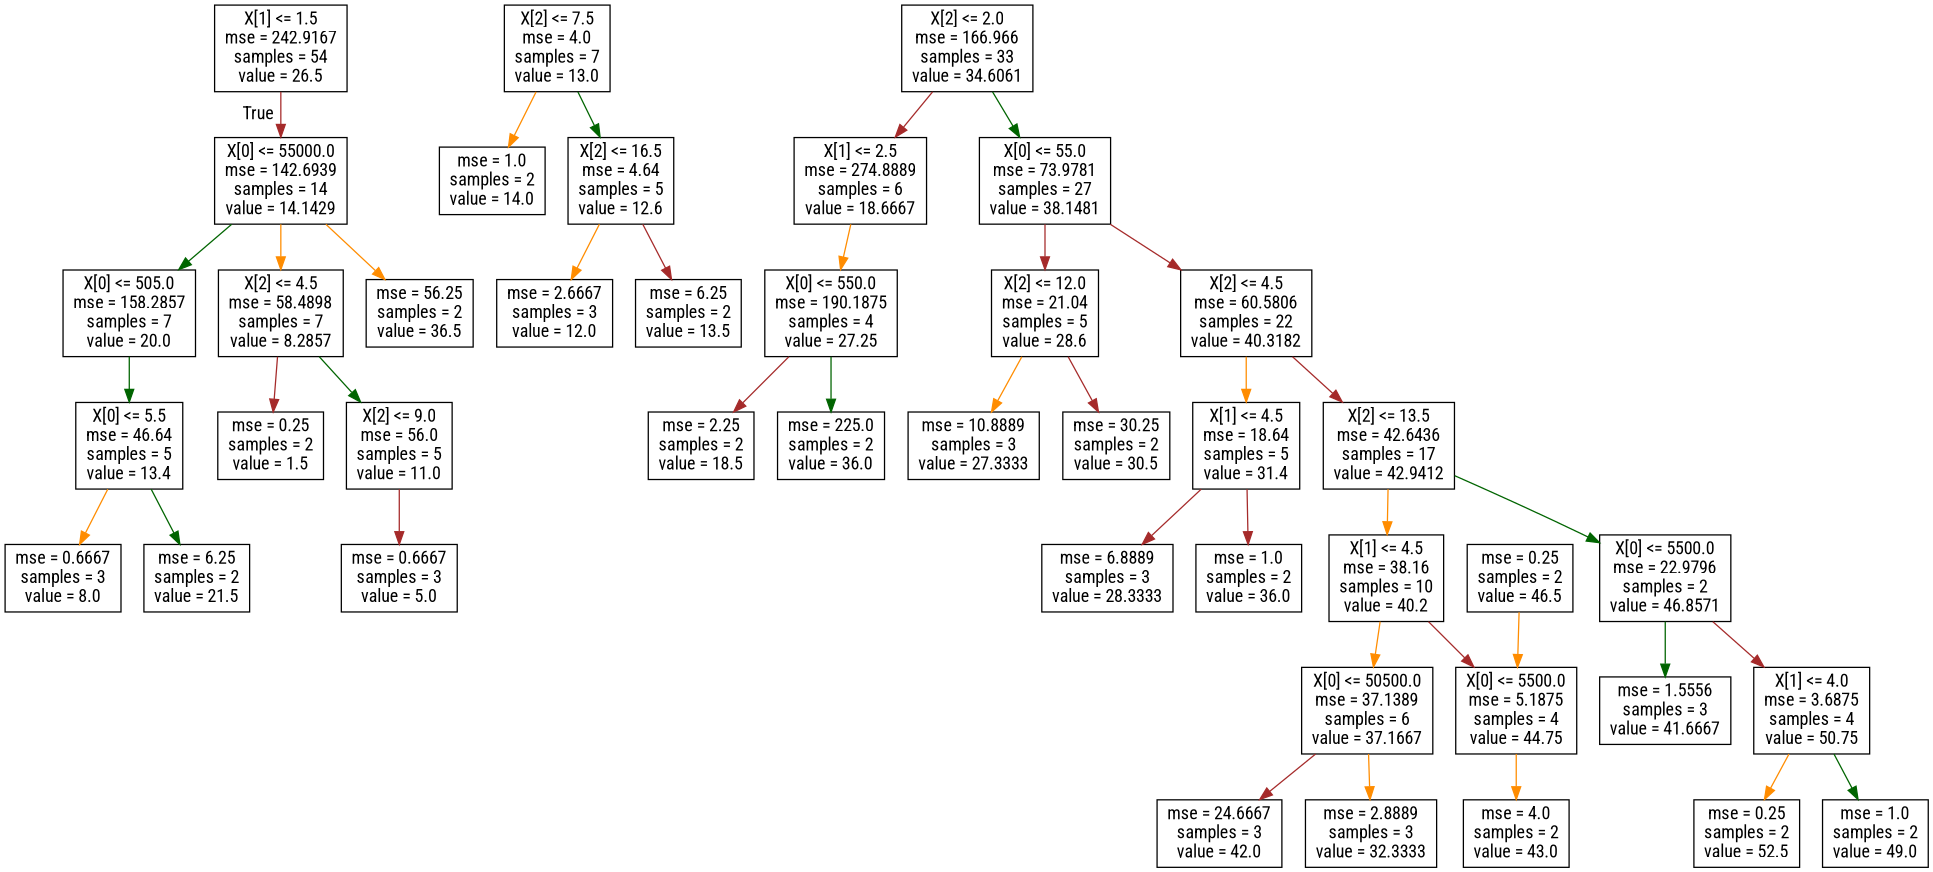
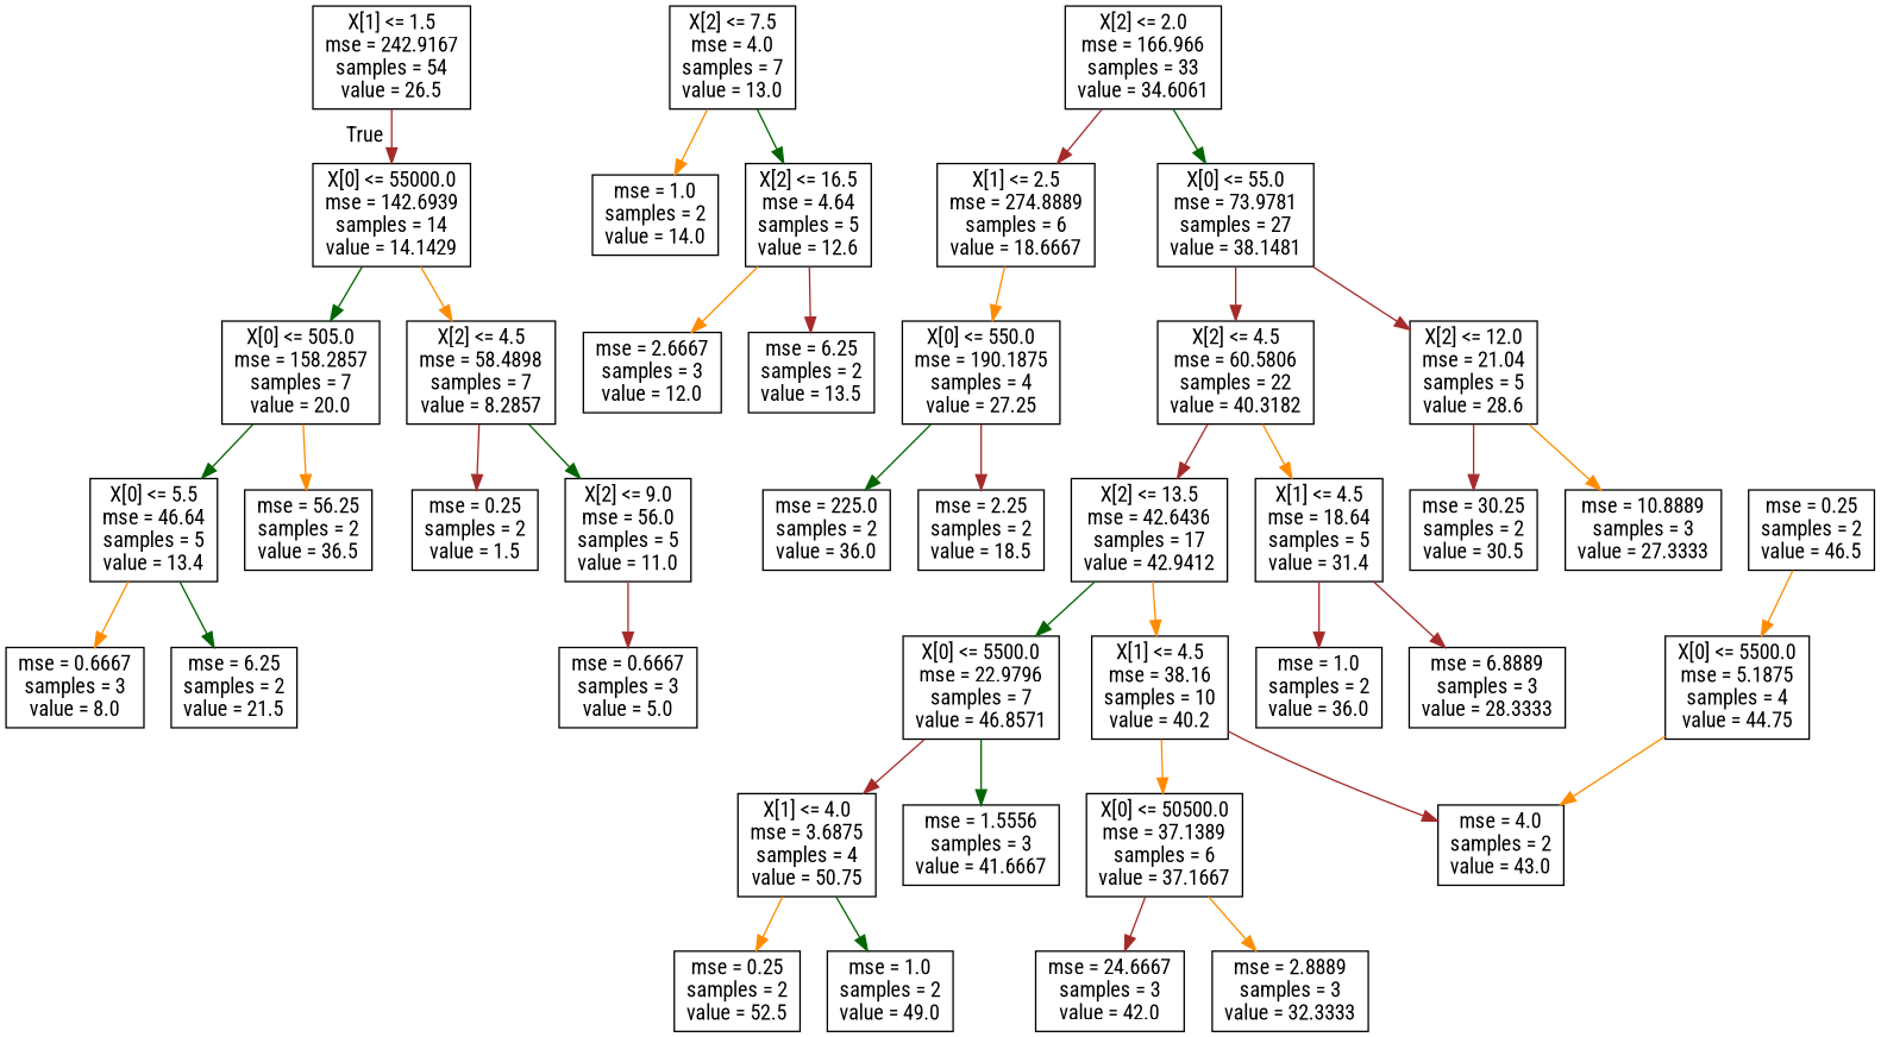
  digraph {
    fontname="Roboto Condensed"
    node [fontname="Roboto Condensed" shape=box]
    edge [color=brown fontname="Roboto Condensed"]
    n1 [label="X[1] <= 1.5\nmse = 242.9167\nsamples = 54\nvalue = 26.5"]
    n2 [label="X[0] <= 55000.0\nmse = 142.6939\nsamples = 14\nvalue = 14.1429"]
    n3 [label="X[0] <= 505.0\nmse = 158.2857\nsamples = 7\nvalue = 20.0"]
    n4 [label="X[2] <= 4.5\nmse = 58.4898\nsamples = 7\nvalue = 8.2857"]
    n5 [label="X[0] <= 5.5\nmse = 46.64\nsamples = 5\nvalue = 13.4"]
    n6 [label="mse = 56.25\nsamples = 2\nvalue = 36.5"]
    n7 [label="mse = 0.25\nsamples = 2\nvalue = 1.5"]
    n8 [label="X[2] <= 9.0\nmse = 56.0\nsamples = 5\nvalue = 11.0"]
    n9 [label="mse = 0.6667\nsamples = 3\nvalue = 8.0"]
    n10 [label="mse = 6.25\nsamples = 2\nvalue = 21.5"]
    n11 [label="mse = 0.6667\nsamples = 3\nvalue = 5.0"]
    n12 [label="X[2] <= 7.5\nmse = 4.0\nsamples = 7\nvalue = 13.0"]
    n13 [label="mse = 1.0\nsamples = 2\nvalue = 14.0"]
    n14 [label="X[2] <= 16.5\nmse = 4.64\nsamples = 5\nvalue = 12.6"]
    n15 [label="X[2] <= 2.0\nmse = 166.966\nsamples = 33\nvalue = 34.6061"]
    n16 [label="X[1] <= 2.5\nmse = 274.8889\nsamples = 6\nvalue = 18.6667"]
    n17 [label="X[0] <= 55.0\nmse = 73.9781\nsamples = 27\nvalue = 38.1481"]
    n18 [label="mse = 2.6667\nsamples = 3\nvalue = 12.0"]
    n19 [label="mse = 6.25\nsamples = 2\nvalue = 13.5"]
    n20 [label="X[0] <= 550.0\nmse = 190.1875\nsamples = 4\nvalue = 27.25"]
    n21 [label="X[2] <= 12.0\nmse = 21.04\nsamples = 5\nvalue = 28.6"]
    n22 [label="X[2] <= 4.5\nmse = 60.5806\nsamples = 22\nvalue = 40.3182"]
    n23 [label="mse = 2.25\nsamples = 2\nvalue = 18.5"]
    n24 [label="mse = 225.0\nsamples = 2\nvalue = 36.0"]
    n25 [label="mse = 10.8889\nsamples = 3\nvalue = 27.3333"]
    n26 [label="mse = 30.25\nsamples = 2\nvalue = 30.5"]
    n27 [label="X[1] <= 4.5\nmse = 18.64\nsamples = 5\nvalue = 31.4"]
    n28 [label="X[2] <= 13.5\nmse = 42.6436\nsamples = 17\nvalue = 42.9412"]
    n29 [label="mse = 6.8889\nsamples = 3\nvalue = 28.3333"]
    n30 [label="mse = 1.0\nsamples = 2\nvalue = 36.0"]
    n31 [label="X[1] <= 4.5\nmse = 38.16\nsamples = 10\nvalue = 40.2"]
-   n32 [label="X[0] <= 5500.0\nmse = 22.9796\nsamples = 2\nvalue = 46.8571"]
+   n32 [label="X[0] <= 5500.0\nmse = 22.9796\nsamples = 7\nvalue = 46.8571"]
    n33 [label="X[0] <= 50500.0\nmse = 37.1389\nsamples = 6\nvalue = 37.1667"]
    n34 [label="X[0] <= 5500.0\nmse = 5.1875\nsamples = 4\nvalue = 44.75"]
    n35 [label="mse = 1.5556\nsamples = 3\nvalue = 41.6667"]
    n36 [label="X[1] <= 4.0\nmse = 3.6875\nsamples = 4\nvalue = 50.75"]
    n37 [label="mse = 24.6667\nsamples = 3\nvalue = 42.0"]
    n38 [label="mse = 2.8889\nsamples = 3\nvalue = 32.3333"]
    n39 [label="mse = 4.0\nsamples = 2\nvalue = 43.0"]
    n40 [label="mse = 0.25\nsamples = 2\nvalue = 46.5"]
    n41 [label="mse = 0.25\nsamples = 2\nvalue = 52.5"]
    n42 [label="mse = 1.0\nsamples = 2\nvalue = 49.0"]
    n1 -> n2 [headlabel=True labelangle=45 labeldistance=2.5]
    n2 -> n3 [color=darkgreen]
    n2 -> n4 [color=darkorange]
    n3 -> n5 [color=darkgreen]
-   n2 -> n6 [color=darkorange]
+   n3 -> n6 [color=darkorange]
    n4 -> n7
    n4 -> n8 [color=darkgreen]
    n5 -> n9 [color=darkorange]
    n5 -> n10 [color=darkgreen]
    n8 -> n11
    n12 -> n13 [color=darkorange]
    n12 -> n14 [color=darkgreen]
    n14 -> n18 [color=darkorange]
    n14 -> n19
    n15 -> n16
    n15 -> n17 [color=darkgreen]
    n16 -> n20 [color=darkorange]
    n17 -> n21
    n17 -> n22
    n20 -> n23
    n20 -> n24 [color=darkgreen]
    n21 -> n25 [color=darkorange]
    n21 -> n26
    n22 -> n27 [color=darkorange]
    n22 -> n28
    n27 -> n29
    n27 -> n30
    n28 -> n31 [color=darkorange]
    n28 -> n32 [color=darkgreen]
    n31 -> n33 [color=darkorange]
-   n31 -> n34
+   n31 -> n39
    n32 -> n35 [color=darkgreen]
    n32 -> n36
    n33 -> n37
    n33 -> n38 [color=darkorange]
    n34 -> n39 [color=darkorange]
    n36 -> n41 [color=darkorange]
    n36 -> n42 [color=darkgreen]
    n40 -> n34 [color=darkorange]
  }
